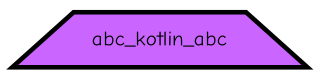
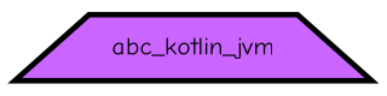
  digraph {
    fontsize=30
    rankdir=LR
    ranksep=1.5
    fontname="Comic Neue"
-   abc_kotlin_jvm [color=black fillcolor="#CA66FF" penwidth=3 shape=trapezium style=filled fontname="Comic Neue" label=abc_kotlin_abc]
+   abc_kotlin_jvm [color=black fillcolor="#CA66FF" penwidth=3 shape=trapezium style=filled fontname="Comic Neue"]
  }
